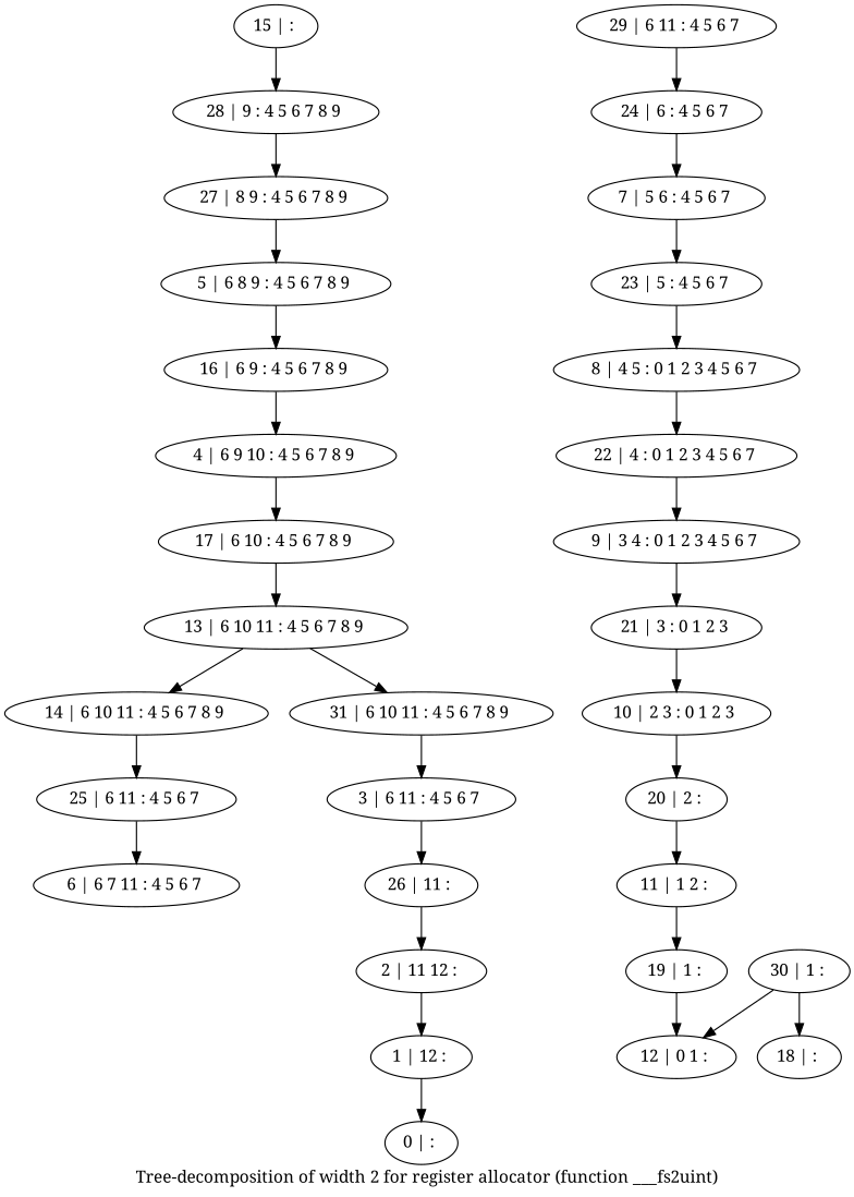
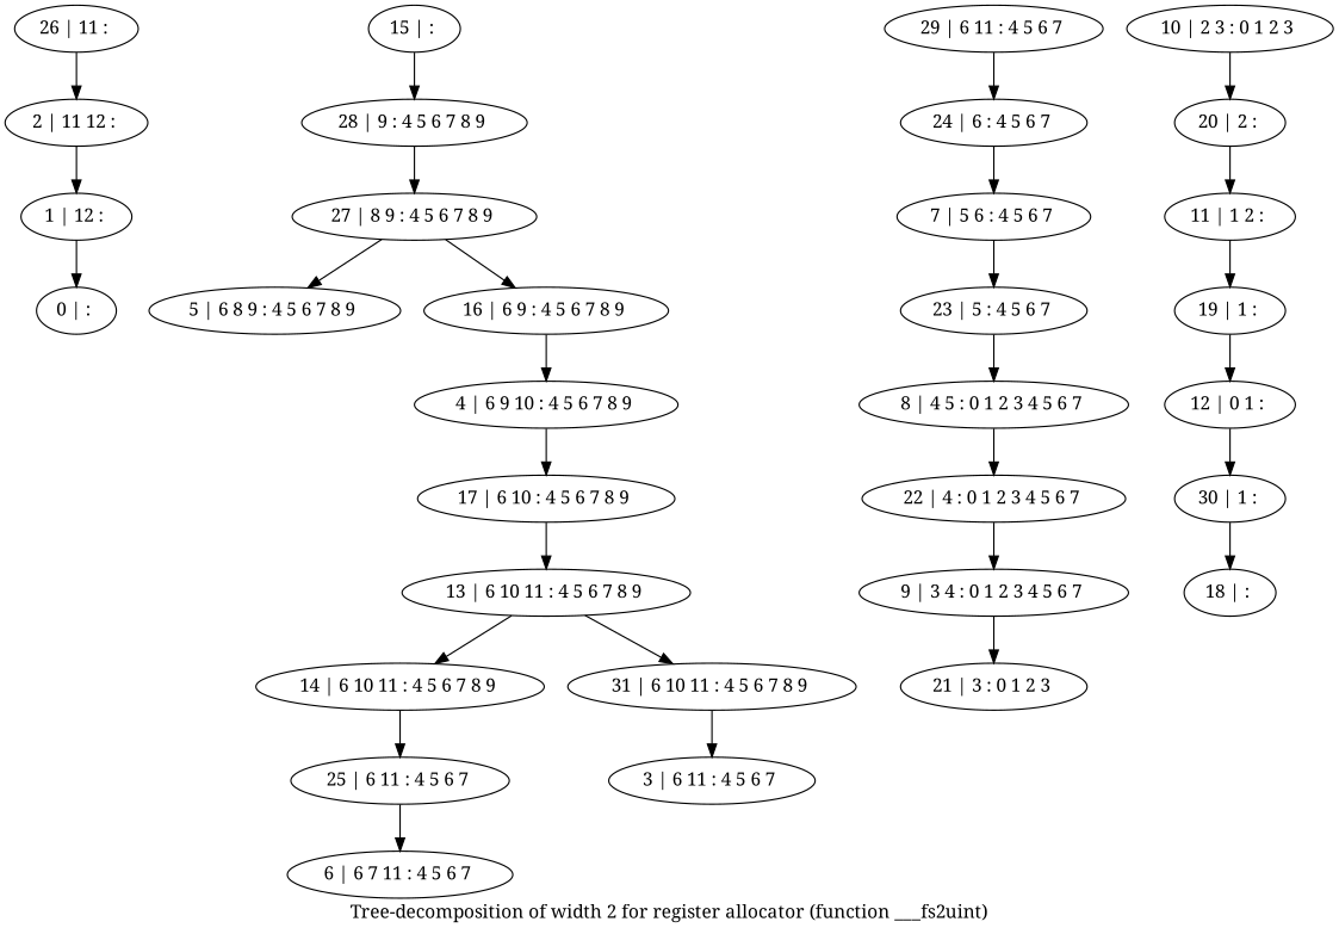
  digraph {
    fontname="Noto Serif"
    label="Tree-decomposition of width 2 for register allocator (function ___fs2uint)"
    node [fontname="Noto Serif"]
    edge [fontname="Noto Serif"]
    n1 [label="0 | : "]
    n2 [label="1 | 12 : "]
    n3 [label="2 | 11 12 : "]
    n4 [label="3 | 6 11 : 4 5 6 7 "]
    n5 [label="26 | 11 : "]
    n6 [label="4 | 6 9 10 : 4 5 6 7 8 9 "]
    n7 [label="17 | 6 10 : 4 5 6 7 8 9 "]
    n8 [label="13 | 6 10 11 : 4 5 6 7 8 9 "]
    n9 [label="5 | 6 8 9 : 4 5 6 7 8 9 "]
    n10 [label="16 | 6 9 : 4 5 6 7 8 9 "]
    n11 [label="6 | 6 7 11 : 4 5 6 7 "]
    n12 [label="29 | 6 11 : 4 5 6 7 "]
    n13 [label="24 | 6 : 4 5 6 7 "]
    n14 [label="7 | 5 6 : 4 5 6 7 "]
    n15 [label="23 | 5 : 4 5 6 7 "]
    n16 [label="8 | 4 5 : 0 1 2 3 4 5 6 7 "]
    n17 [label="22 | 4 : 0 1 2 3 4 5 6 7 "]
    n18 [label="9 | 3 4 : 0 1 2 3 4 5 6 7 "]
    n19 [label="21 | 3 : 0 1 2 3 "]
    n20 [label="10 | 2 3 : 0 1 2 3 "]
    n21 [label="20 | 2 : "]
    n22 [label="11 | 1 2 : "]
    n23 [label="19 | 1 : "]
    n24 [label="12 | 0 1 : "]
    n25 [label="30 | 1 : "]
    n26 [label="18 | : "]
    n27 [label="14 | 6 10 11 : 4 5 6 7 8 9 "]
    n28 [label="31 | 6 10 11 : 4 5 6 7 8 9 "]
    n29 [label="25 | 6 11 : 4 5 6 7 "]
    n30 [label="15 | : "]
    n31 [label="28 | 9 : 4 5 6 7 8 9 "]
    n32 [label="27 | 8 9 : 4 5 6 7 8 9 "]
    n2 -> n1
    n3 -> n2
-   n4 -> n5
    n5 -> n3
    n6 -> n7
    n7 -> n8
    n8 -> n27
    n8 -> n28
-   n9 -> n10
+   n32 -> n10
    n10 -> n6
    n12 -> n13
    n13 -> n14
    n14 -> n15
    n15 -> n16
    n16 -> n17
    n17 -> n18
    n18 -> n19
-   n19 -> n20
    n20 -> n21
    n21 -> n22
    n22 -> n23
    n23 -> n24
-   n25 -> n24
+   n24 -> n25
    n25 -> n26
    n27 -> n29
    n28 -> n4
    n29 -> n11
    n30 -> n31
    n31 -> n32
    n32 -> n9
  }
